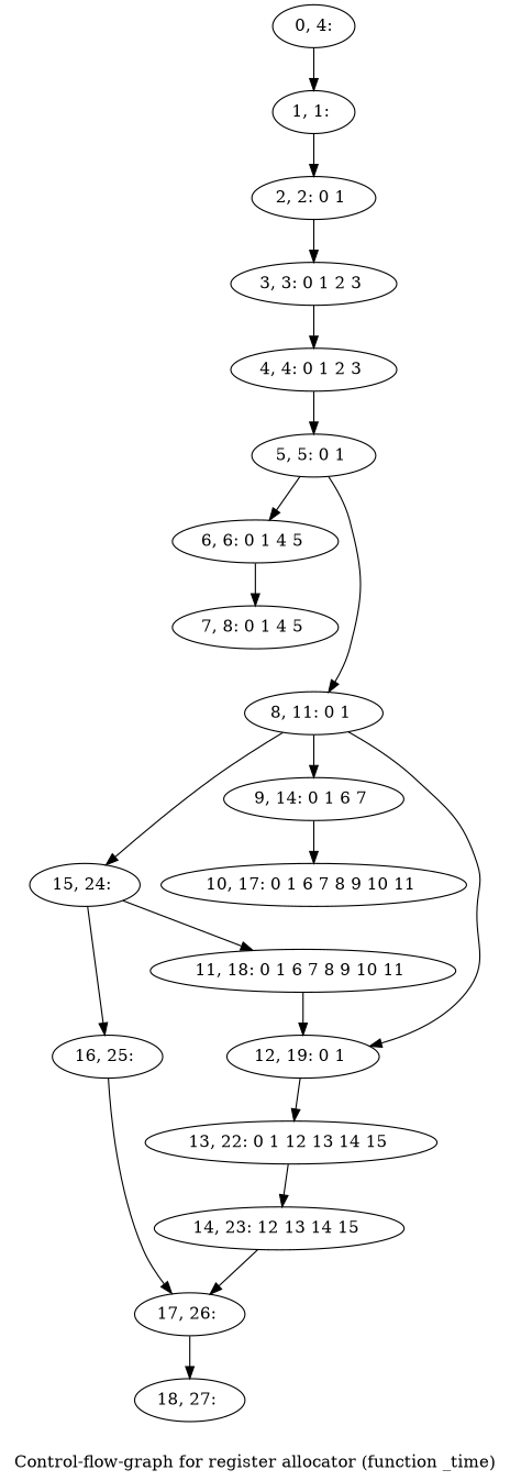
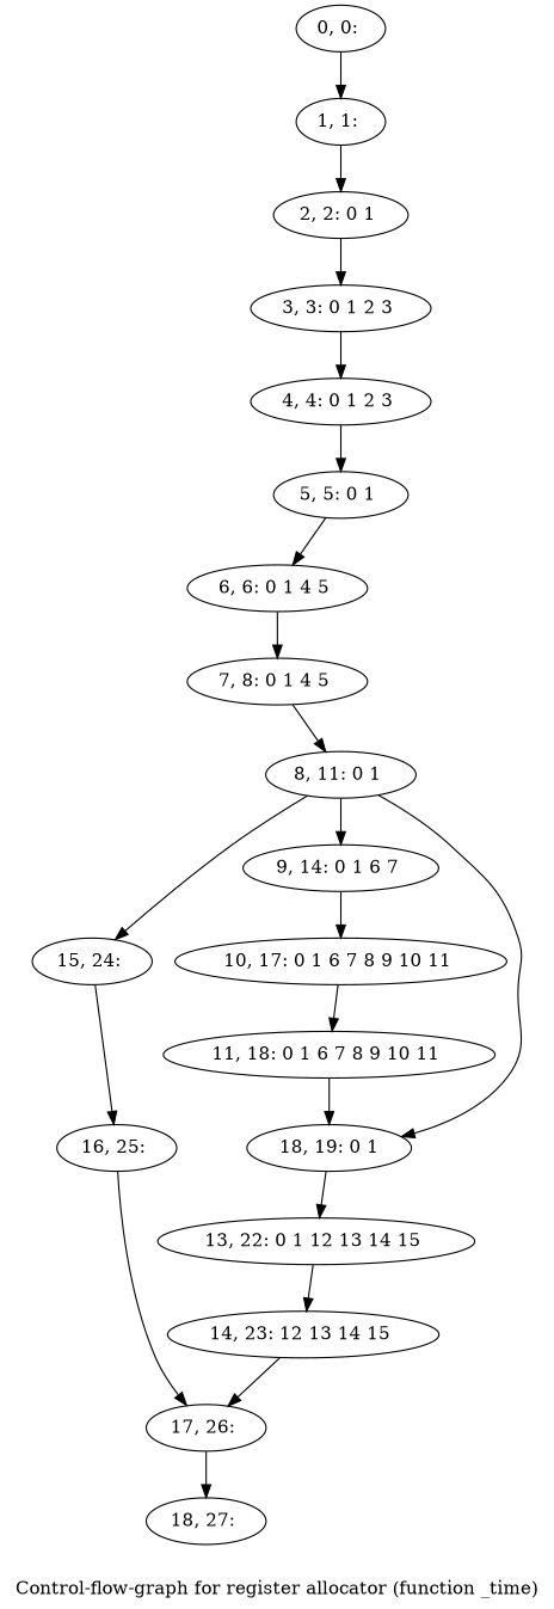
  digraph {
    label="Control-flow-graph for register allocator (function _time)"
-   n1 [label="0, 4:"]
+   n1 [label="0, 0: "]
    n2 [label="1, 1: "]
    n3 [label="2, 2: 0 1 "]
    n4 [label="3, 3: 0 1 2 3 "]
    n5 [label="4, 4: 0 1 2 3 "]
    n6 [label="5, 5: 0 1 "]
    n7 [label="6, 6: 0 1 4 5 "]
    n8 [label="7, 8: 0 1 4 5 "]
    n9 [label="8, 11: 0 1 "]
    n10 [label="15, 24: "]
    n11 [label="9, 14: 0 1 6 7 "]
-   n12 [label="12, 19: 0 1 "]
+   n12 [label="18, 19: 0 1"]
    n13 [label="16, 25: "]
    n14 [label="10, 17: 0 1 6 7 8 9 10 11 "]
    n15 [label="13, 22: 0 1 12 13 14 15 "]
    n16 [label="11, 18: 0 1 6 7 8 9 10 11 "]
    n17 [label="14, 23: 12 13 14 15 "]
    n18 [label="17, 26: "]
    n19 [label="18, 27: "]
    n1 -> n2
    n2 -> n3
    n3 -> n4
    n4 -> n5
    n5 -> n6
    n6 -> n7
    n7 -> n8
-   n6 -> n9
+   n8 -> n9
    n9 -> n10
    n9 -> n11
    n9 -> n12
    n10 -> n13
    n11 -> n14
    n12 -> n15
    n13 -> n18
-   n10 -> n16
+   n14 -> n16
    n15 -> n17
    n16 -> n12
    n17 -> n18
    n18 -> n19
  }
